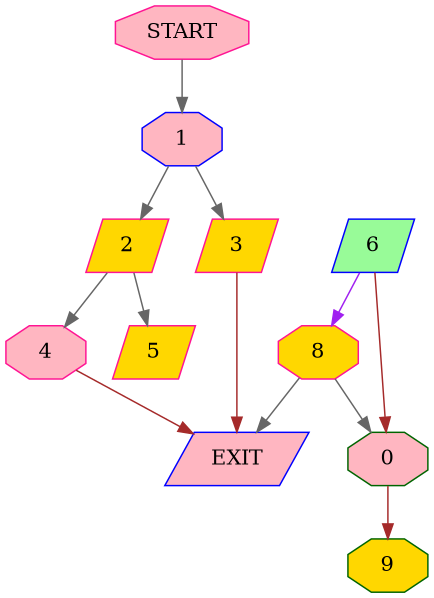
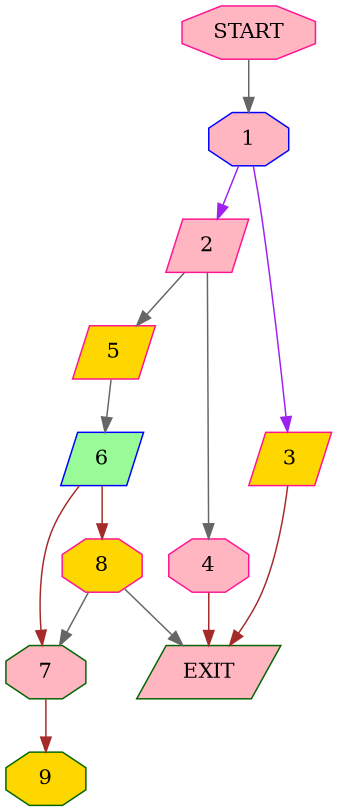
  digraph {
    node [color=deeppink fillcolor=lightpink shape=octagon style=filled]
    edge [color=gray40]
    n1 [label=START]
    1 [color=blue]
-   2 [fillcolor=gold shape=parallelogram]
+   2 [shape=parallelogram]
    3 [fillcolor=gold shape=parallelogram]
-   n5 [color=blue label=EXIT shape=parallelogram]
+   n5 [color=darkgreen label=EXIT shape=parallelogram]
    4
    5 [fillcolor=gold shape=parallelogram]
    6 [color=blue fillcolor=palegreen shape=parallelogram]
-   7 [color=darkgreen label=0]
+   7 [color=darkgreen]
    8 [fillcolor=gold]
    9 [color=darkgreen fillcolor=gold]
    n1 -> 1
-   1 -> 2
-   1 -> 3
+   1 -> 2 [color=purple]
+   1 -> 3 [color=purple]
    2 -> 4
    2 -> 5
    3 -> n5 [color=brown]
    4 -> n5 [color=brown]
+   5 -> 6
    6 -> 7 [color=brown]
-   6 -> 8 [color=purple]
+   6 -> 8 [color=brown]
    7 -> 9 [color=brown]
    8 -> n5
    8 -> 7
  }
